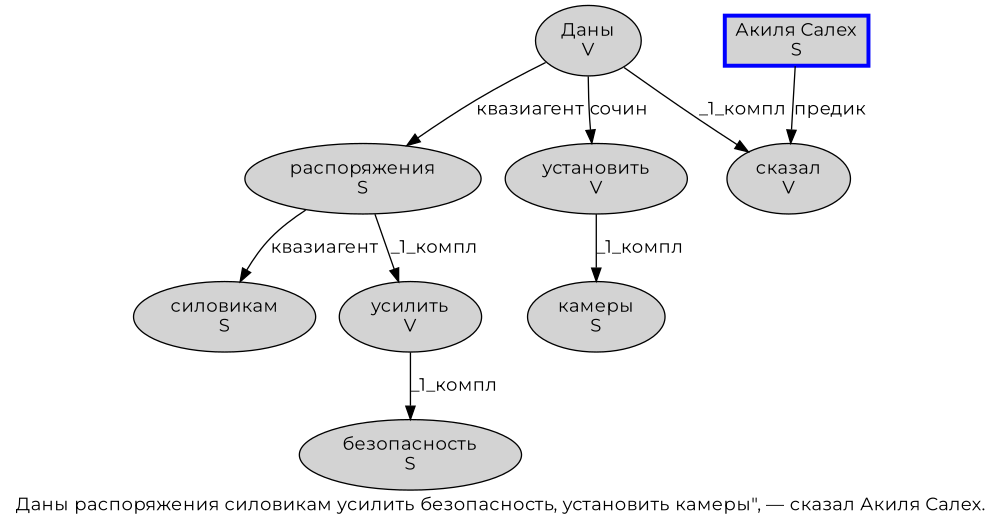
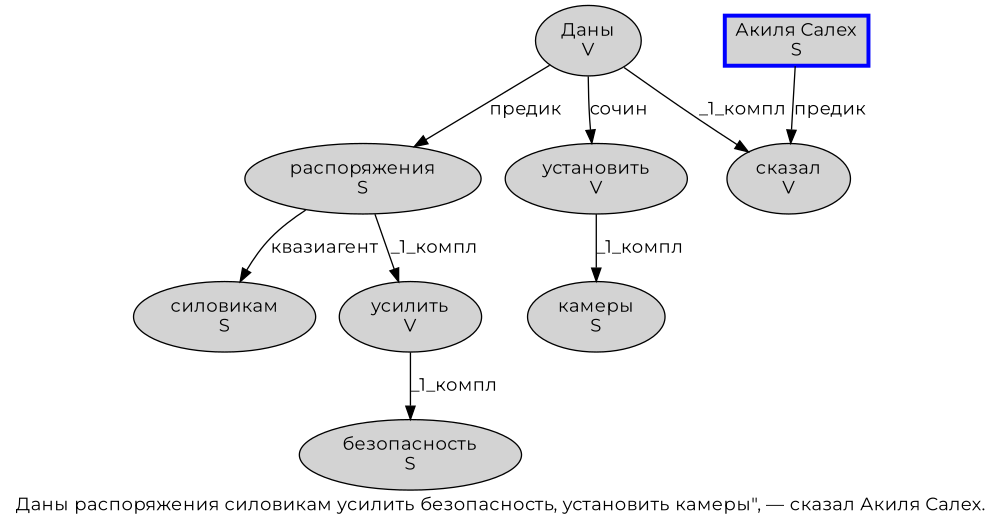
  digraph {
    fontname=Montserrat
    label="Даны распоряжения силовикам усилить безопасность, установить камеры\", — сказал Акиля Салех."
    node [fillcolor=lightgray fontname=Montserrat penwidth=1 shape=ellipse style=filled]
    edge [fontname=Montserrat]
    n1 [label="Даны\nV"]
    n2 [label="распоряжения\nS"]
    n3 [label="установить\nV"]
    n4 [label="сказал\nV"]
    n5 [label="силовикам\nS"]
    n6 [label="усилить\nV"]
    n7 [label="камеры\nS"]
    n8 [label="безопасность\nS"]
    n9 [color=blue label="Акиля Салех\nS" penwidth=3 shape=box]
-   n1 -> n2 [label="квазиагент"]
+   n1 -> n2 [label="предик"]
    n1 -> n3 [label="сочин"]
    n1 -> n4 [label="_1_компл"]
    n2 -> n5 [label="квазиагент"]
    n2 -> n6 [label="_1_компл"]
    n3 -> n7 [label="_1_компл"]
    n6 -> n8 [label="_1_компл"]
    n9 -> n4 [label="предик"]
  }
